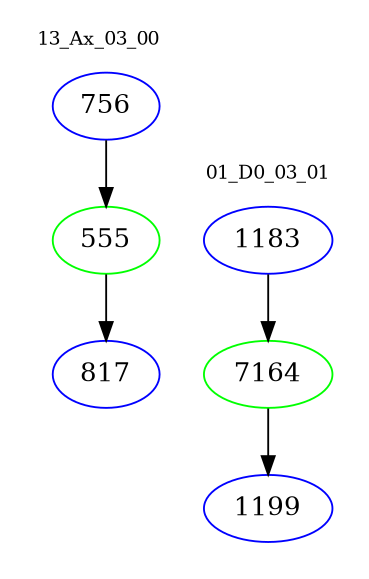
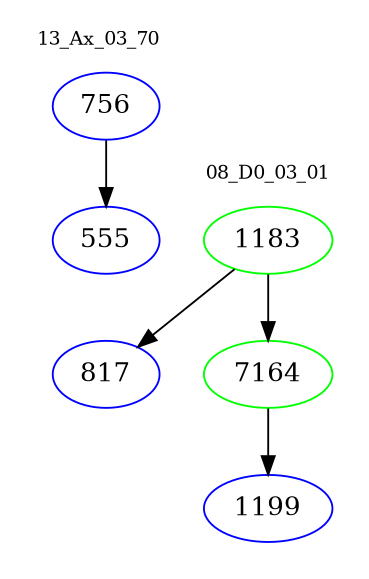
  digraph {
    node [color=blue]
    edge [color=black]
    n1 [label=756]
-   n2 [color=green label=555]
+   n2 [label=555]
    n3 [label=817]
-   n4 [label=1183]
+   n4 [color=green label=1183]
    n5 [color=green label=7164]
    n6 [label=1199]
    subgraph cluster_1 {
      color=white
      fontsize=10
-     label="13_Ax_03_00"
+     label="13_Ax_03_70"
      n1
      n2
      n3
    }
    subgraph cluster_2 {
      color=white
      fontsize=10
-     label="01_D0_03_01"
+     label="08_D0_03_01"
      n4
      n5
      n6
    }
    n1 -> n2
-   n2 -> n3
+   n4 -> n3
    n4 -> n5
    n5 -> n6
  }
